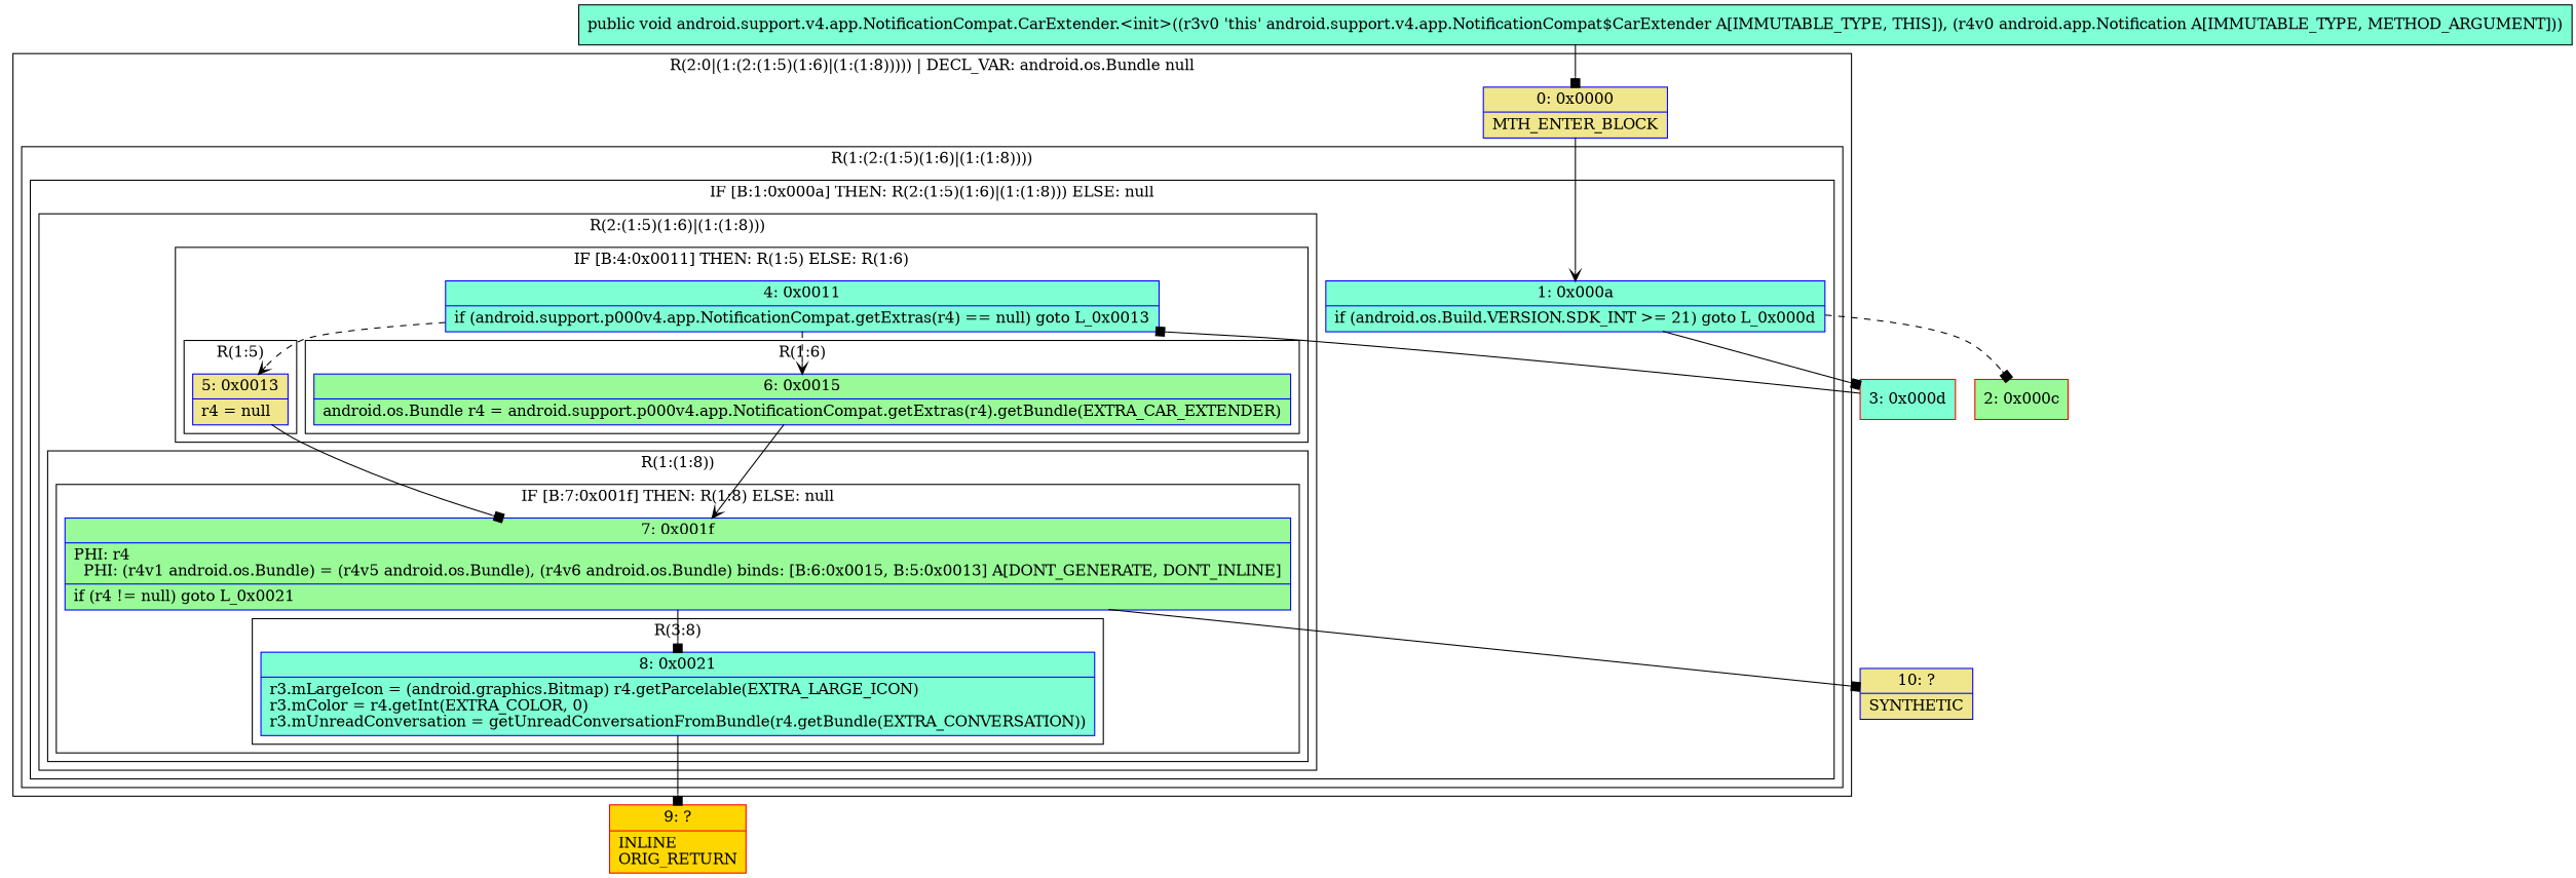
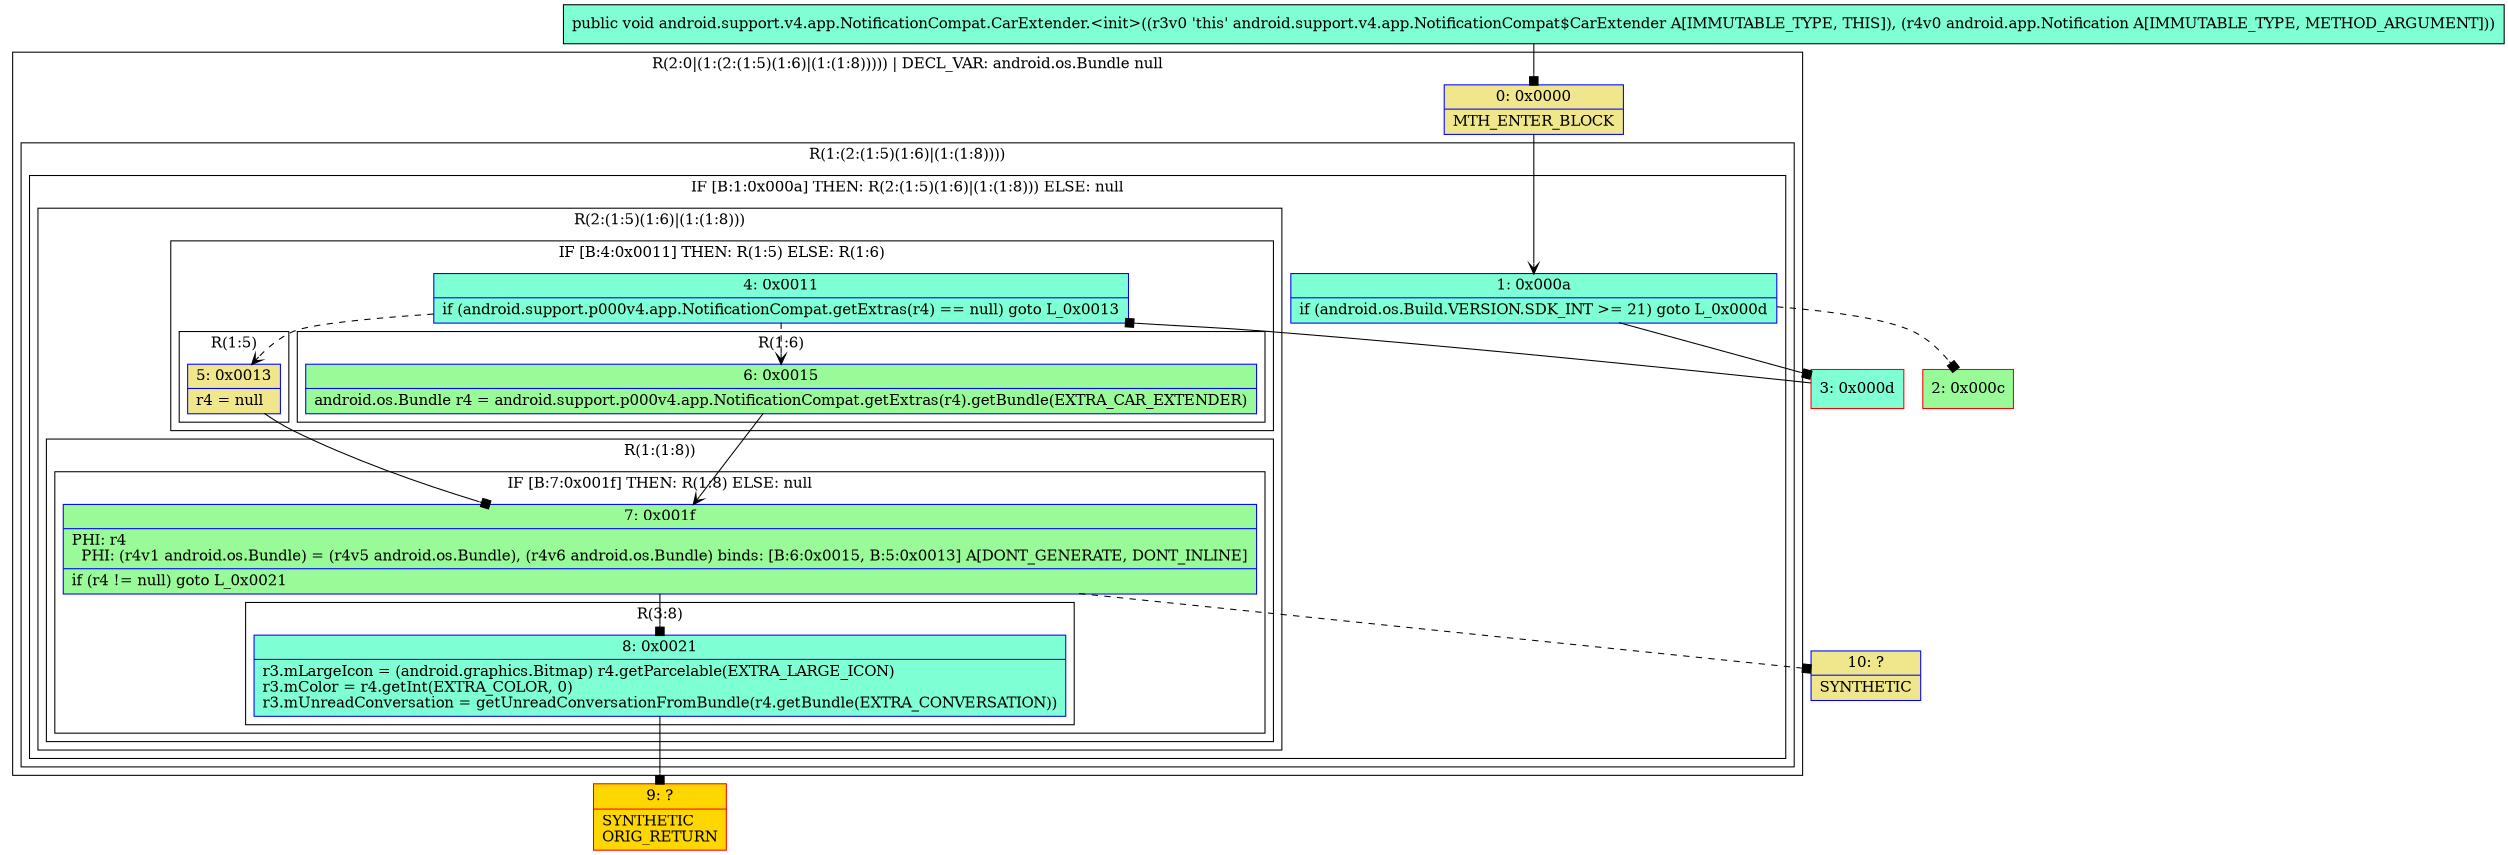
  digraph {
    node [color=blue fillcolor=aquamarine shape=record style=filled]
    edge [arrowhead=box]
    n1 [fillcolor=khaki label="{5\:\ 0x0013|r4 = null\l}"]
    n2 [fillcolor=palegreen label="{6\:\ 0x0015|android.os.Bundle r4 = android.support.p000v4.app.NotificationCompat.getExtras(r4).getBundle(EXTRA_CAR_EXTENDER)\l}"]
    n3 [label="{4\:\ 0x0011|if (android.support.p000v4.app.NotificationCompat.getExtras(r4) == null) goto L_0x0013\l}"]
    n4 [label="{8\:\ 0x0021|r3.mLargeIcon = (android.graphics.Bitmap) r4.getParcelable(EXTRA_LARGE_ICON)\lr3.mColor = r4.getInt(EXTRA_COLOR, 0)\lr3.mUnreadConversation = getUnreadConversationFromBundle(r4.getBundle(EXTRA_CONVERSATION))\l}"]
    n5 [fillcolor=palegreen label="{7\:\ 0x001f|PHI: r4 \l  PHI: (r4v1 android.os.Bundle) = (r4v5 android.os.Bundle), (r4v6 android.os.Bundle) binds: [B:6:0x0015, B:5:0x0013] A[DONT_GENERATE, DONT_INLINE]\l|if (r4 != null) goto L_0x0021\l}"]
    n6 [label="{1\:\ 0x000a|if (android.os.Build.VERSION.SDK_INT \>= 21) goto L_0x000d\l}"]
    n7 [fillcolor=khaki label="{0\:\ 0x0000|MTH_ENTER_BLOCK\l}"]
-   n8 [color=red fillcolor=gold label="{9\:\ ?|INLINE\lORIG_RETURN\l}"]
+   n8 [color=red fillcolor=gold label="{9\:\ ?|SYNTHETIC\lORIG_RETURN\l}"]
    n9 [fillcolor=khaki label="{10\:\ ?|SYNTHETIC\l}"]
    n10 [color=red fillcolor=palegreen label="{2\:\ 0x000c}"]
    n11 [color=red label="{3\:\ 0x000d}"]
    n12 [label="{public void android.support.v4.app.NotificationCompat.CarExtender.\<init\>((r3v0 'this' android.support.v4.app.NotificationCompat$CarExtender A[IMMUTABLE_TYPE, THIS]), (r4v0 android.app.Notification A[IMMUTABLE_TYPE, METHOD_ARGUMENT])) }" color=""]
    subgraph cluster_1 {
      label="R(2:0|(1:(2:(1:5)(1:6)|(1:(1:8))))) | DECL_VAR: android.os.Bundle null\l"
      n7
      subgraph cluster_2 {
        label="R(1:(2:(1:5)(1:6)|(1:(1:8))))"
        subgraph cluster_3 {
          label="IF [B:1:0x000a] THEN: R(2:(1:5)(1:6)|(1:(1:8))) ELSE: null"
          n6
          subgraph cluster_4 {
            label="R(2:(1:5)(1:6)|(1:(1:8)))"
            subgraph cluster_5 {
              label="IF [B:4:0x0011] THEN: R(1:5) ELSE: R(1:6)"
              n3
              subgraph cluster_6 {
                label="R(1:5)"
                n1
              }
              subgraph cluster_7 {
                label="R(1:6)"
                n2
              }
            }
            subgraph cluster_8 {
              label="R(1:(1:8))"
              subgraph cluster_9 {
                label="IF [B:7:0x001f] THEN: R(1:8) ELSE: null"
                n5
                subgraph cluster_10 {
                  label="R(3:8)"
                  n4
                }
              }
            }
          }
        }
      }
    }
    n1 -> n5
    n2 -> n5 [arrowhead=vee]
    n3 -> n1 [arrowhead=vee style=dashed]
    n3 -> n2 [arrowhead=vee style=dashed]
    n4 -> n8
    n5 -> n4
-   n5 -> n9 [style=solid]
+   n5 -> n9 [style=dashed]
    n6 -> n10 [style=dashed]
    n6 -> n11
    n7 -> n6 [arrowhead=vee]
    n11 -> n3
    n12 -> n7
  }
